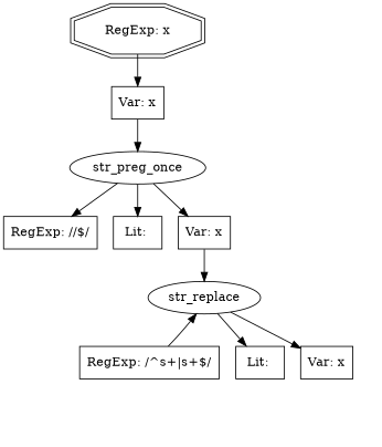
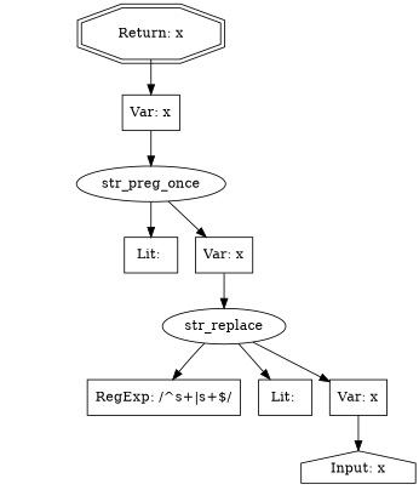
  digraph {
    node [shape=box]
+   n1 [label="Input: x" shape=house]
    n2 [label=str_replace shape=ellipse]
    n3 [label="RegExp: /^\s+|\s+$/"]
    n4 [label="Lit: "]
    n5 [label="Var: x"]
    n6 [label=str_preg_once shape=ellipse]
-   n7 [label="RegExp: /\/$/"]
    n8 [label="Lit: "]
    n9 [label="Var: x"]
    n10 [label="Var: x"]
-   n11 [label="RegExp: x" shape=doubleoctagon]
-   n3 -> n2
+   n11 [label="Return: x" shape=doubleoctagon]
+   n2 -> n3
    n2 -> n4
    n2 -> n5
-   n6 -> n7
+   n5 -> n1
    n6 -> n8
    n6 -> n9
    n9 -> n2
    n10 -> n6
    n11 -> n10
  }
